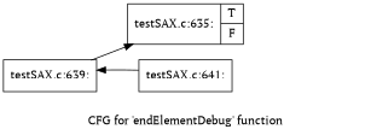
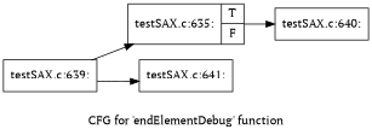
  digraph {
    fontname="PT Serif"
    label="CFG for 'endElementDebug' function"
    rankdir=LR
    node [fontname="PT Serif" shape=record]
    edge [fontname="PT Serif"]
    n1 [label="{testSAX.c:635:|{<s0>T|<s1>F}}"]
+   n2 [label="{testSAX.c:640:}"]
    n3 [label="{testSAX.c:639:}"]
    n4 [label="{testSAX.c:641:}"]
+   n1 -> n2
    n3 -> n1
-   n4 -> n3
+   n3 -> n4
  }
